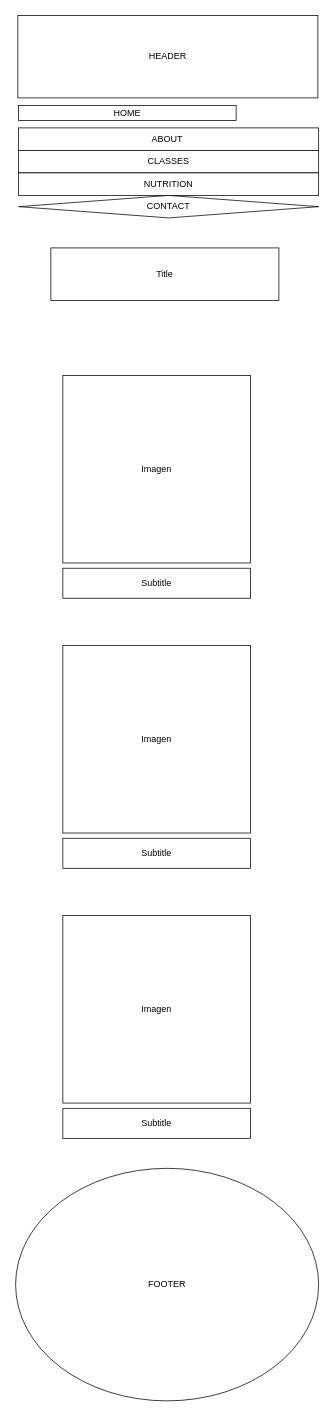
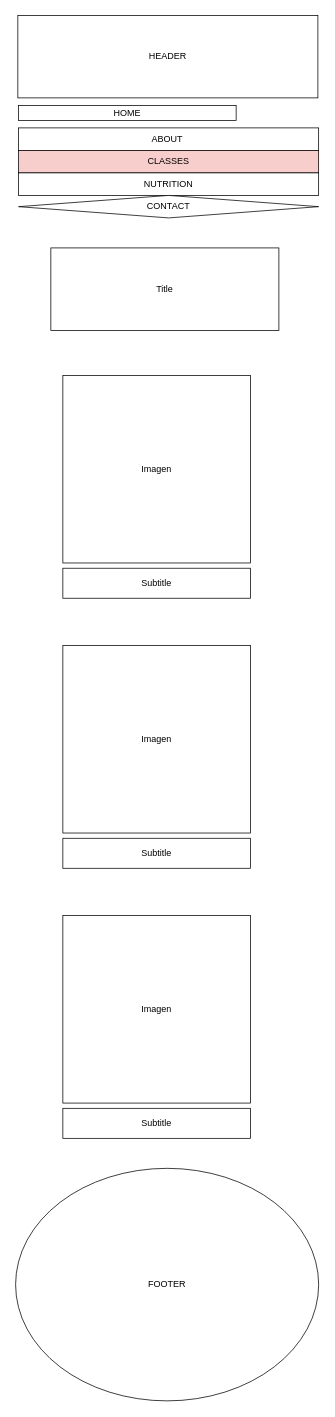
  <mxCell id="0" />
  <mxCell id="1" parent="0" />
  <mxCell id="2" value="HEADER" style="rounded=0;whiteSpace=wrap;html=1;" vertex="1" parent="1"><mxGeometry x="23" y="20" width="400" height="110" as="geometry" /></mxCell>
  <mxCell id="3" value="HOME" style="rounded=0;whiteSpace=wrap;html=1;" vertex="1" parent="1"><mxGeometry x="24" y="140" width="290" height="20" as="geometry" /></mxCell>
  <mxCell id="4" value="ABOUT&amp;nbsp;" style="rounded=0;whiteSpace=wrap;html=1;" vertex="1" parent="1"><mxGeometry x="24" y="170" width="400" height="30" as="geometry" /></mxCell>
- <mxCell id="5" value="CLASSES" style="rounded=0;whiteSpace=wrap;html=1;" vertex="1" parent="1"><mxGeometry x="24" y="200" width="400" height="30" as="geometry" /></mxCell>
+ <mxCell id="5" value="CLASSES" style="rounded=0;whiteSpace=wrap;html=1;fillColor=#f8cecc;" vertex="1" parent="1"><mxGeometry x="24" y="200" width="400" height="30" as="geometry" /></mxCell>
  <mxCell id="6" value="NUTRITION" style="rounded=0;whiteSpace=wrap;html=1;" vertex="1" parent="1"><mxGeometry x="24" y="230" width="400" height="30" as="geometry" /></mxCell>
  <mxCell id="7" value="CONTACT" style="rhombus;whiteSpace=wrap;html=1;" vertex="1" parent="1"><mxGeometry x="24" y="260" width="400" height="30" as="geometry" /></mxCell>
  <mxCell id="8" value="Imagen" style="whiteSpace=wrap;html=1;aspect=fixed;" vertex="1" parent="1"><mxGeometry x="83" y="500" width="250" height="250" as="geometry" /></mxCell>
  <mxCell id="9" value="Subtitle" style="rounded=0;whiteSpace=wrap;html=1;" vertex="1" parent="1"><mxGeometry x="83" y="757" width="250" height="40" as="geometry" /></mxCell>
  <mxCell id="10" value="Imagen" style="whiteSpace=wrap;html=1;aspect=fixed;" vertex="1" parent="1"><mxGeometry x="83" y="860" width="250" height="250" as="geometry" /></mxCell>
  <mxCell id="11" value="Subtitle" style="rounded=0;whiteSpace=wrap;html=1;" vertex="1" parent="1"><mxGeometry x="83" y="1117" width="250" height="40" as="geometry" /></mxCell>
  <mxCell id="12" value="Imagen" style="whiteSpace=wrap;html=1;aspect=fixed;" vertex="1" parent="1"><mxGeometry x="83" y="1220" width="250" height="250" as="geometry" /></mxCell>
  <mxCell id="13" value="Subtitle" style="rounded=0;whiteSpace=wrap;html=1;" vertex="1" parent="1"><mxGeometry x="83" y="1477" width="250" height="40" as="geometry" /></mxCell>
  <mxCell id="14" value="FOOTER" style="ellipse;whiteSpace=wrap;html=1;" vertex="1" parent="1"><mxGeometry x="20" y="1557" width="404" height="310" as="geometry" /></mxCell>
- <mxCell id="15" value="Title" style="rounded=0;whiteSpace=wrap;html=1;" vertex="1" parent="1"><mxGeometry x="67" y="330" width="304" height="70" as="geometry" /></mxCell>
+ <mxCell id="15" value="Title" style="rounded=0;whiteSpace=wrap;html=1;" vertex="1" parent="1"><mxGeometry x="67" y="330" width="304" height="110" as="geometry" /></mxCell>
